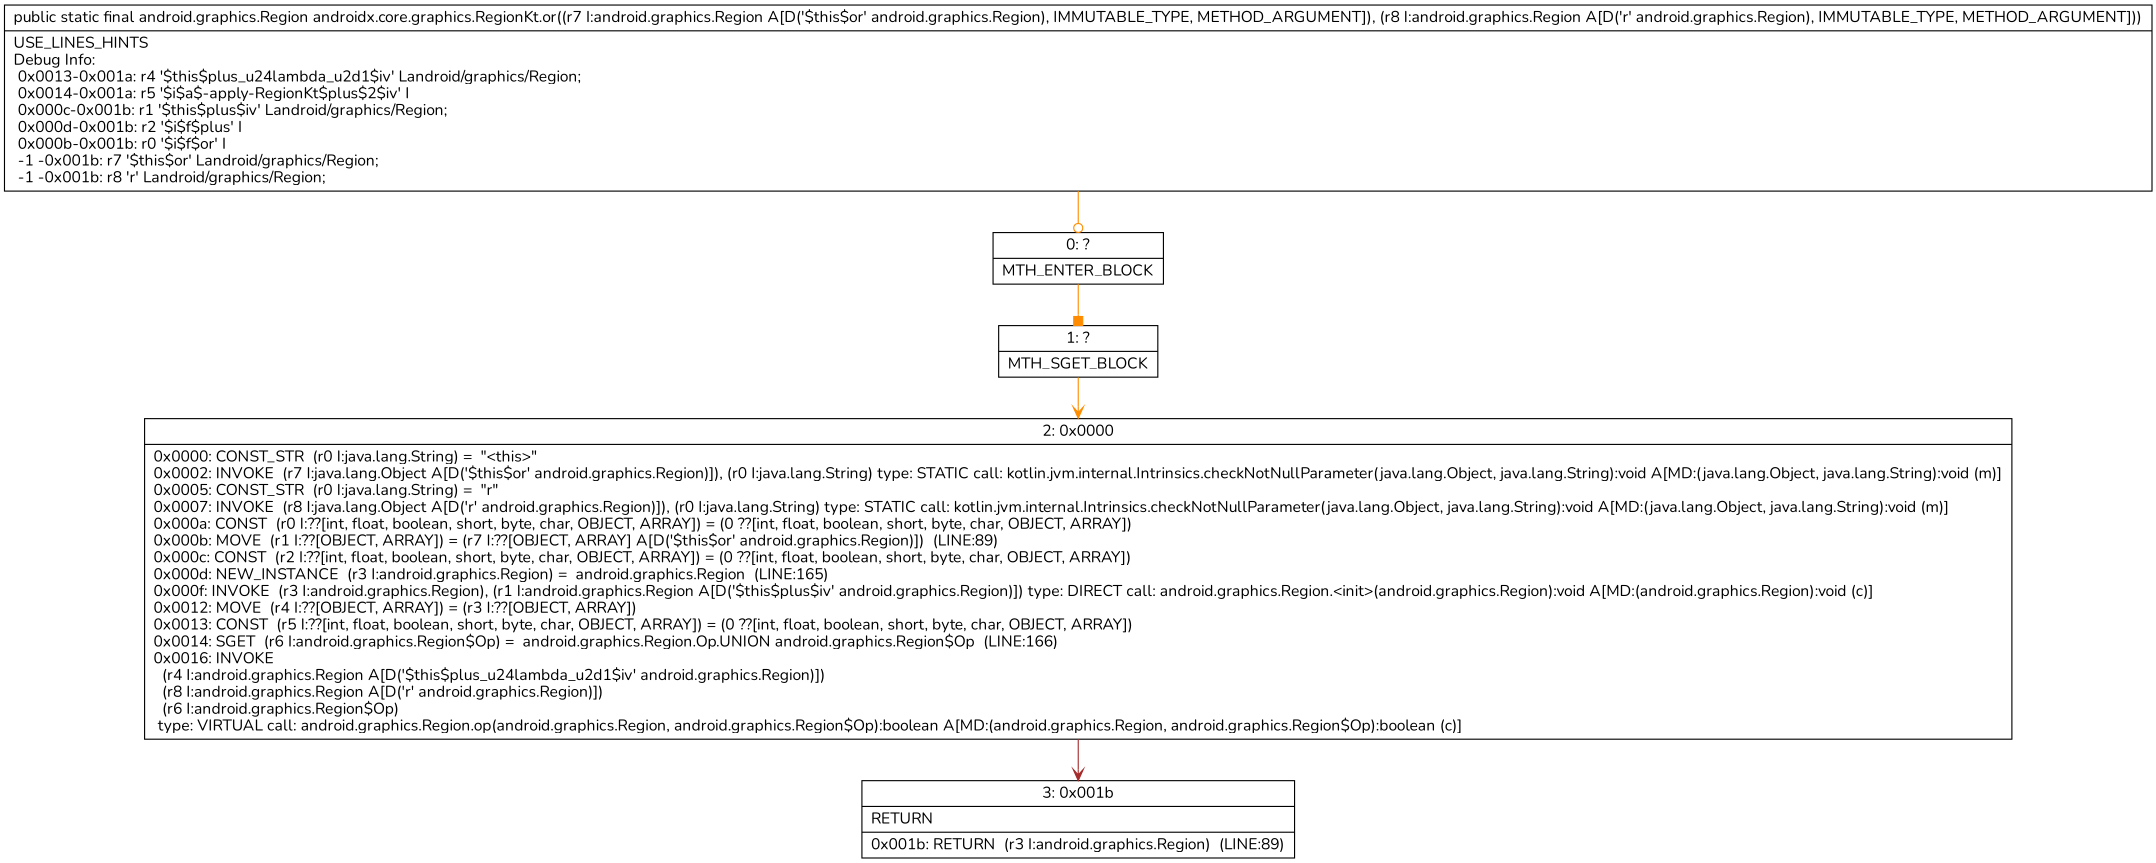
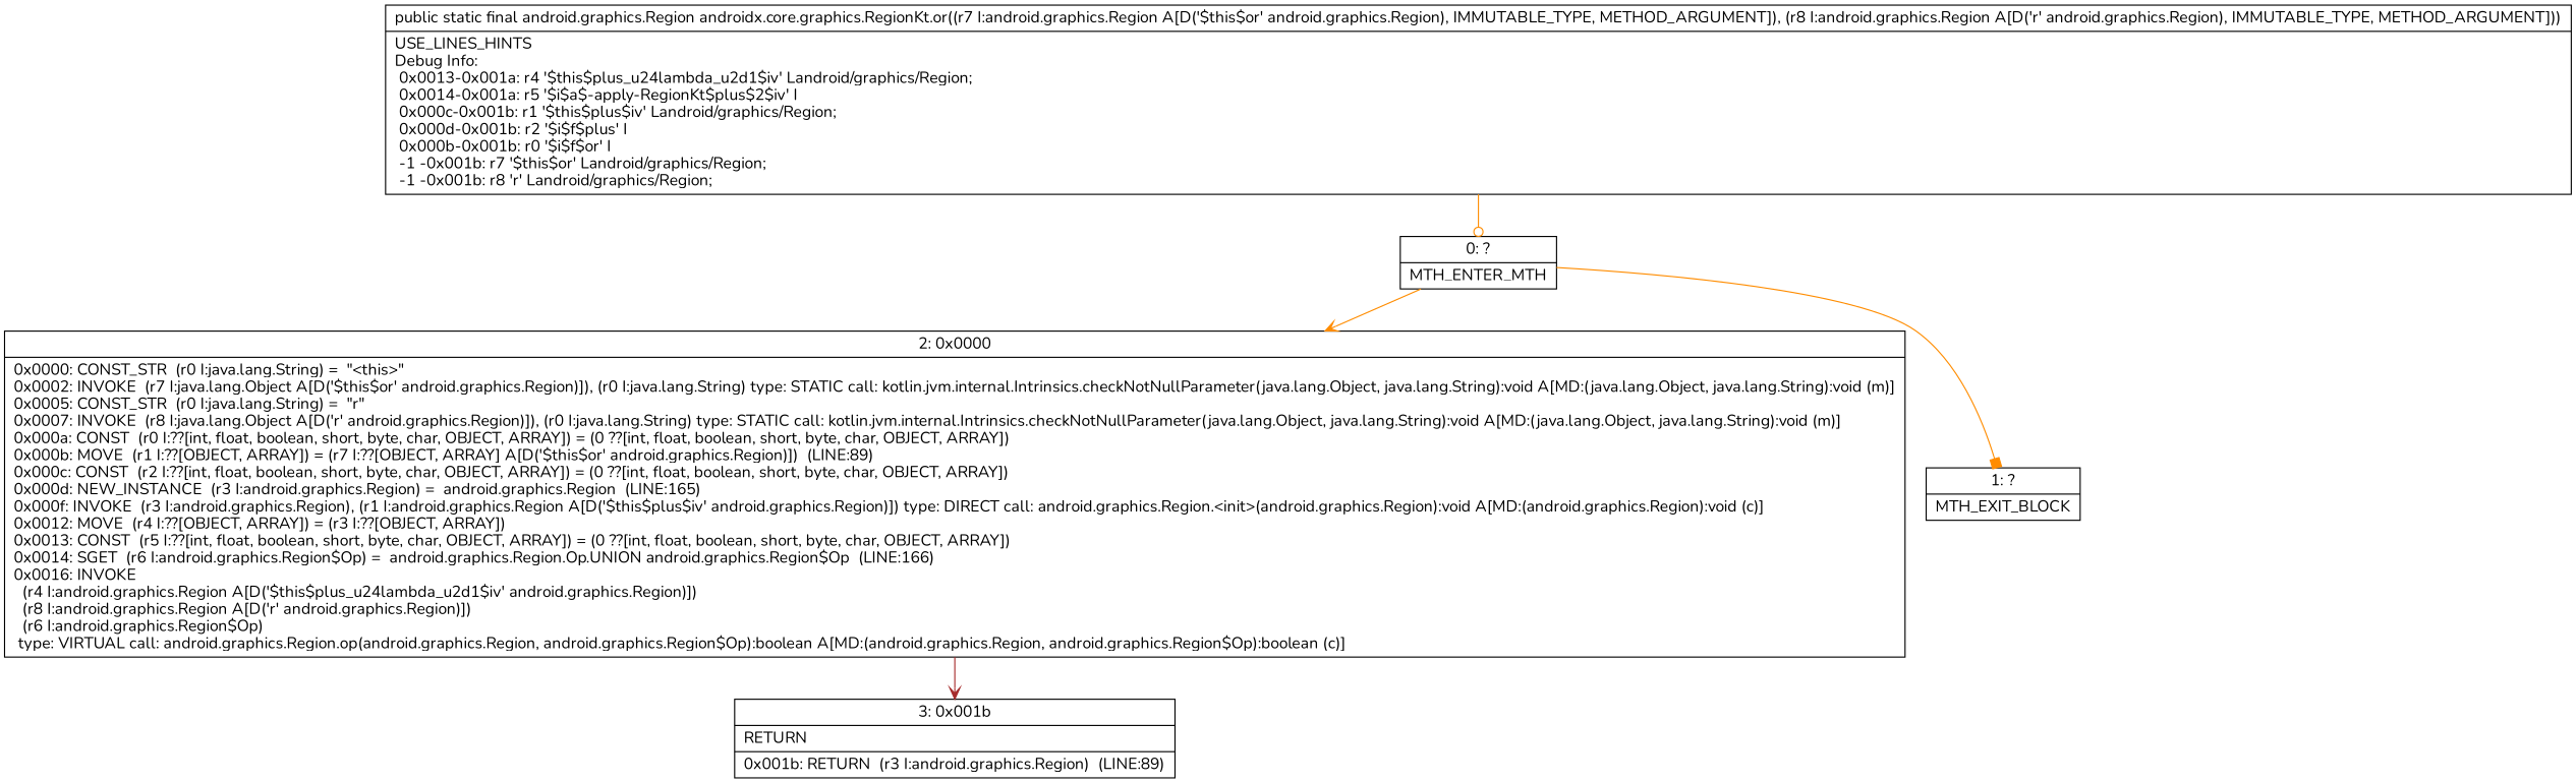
  digraph {
    fontname=Nunito
    node [fontname=Nunito shape=record]
    edge [arrowhead=vee color=darkorange fontname=Nunito]
-   n1 [label="{0\:\ ?|MTH_ENTER_BLOCK\l}"]
+   n1 [label="{0\:\ ?|MTH_ENTER_MTH\l}"]
    n2 [label="{2\:\ 0x0000|0x0000: CONST_STR  (r0 I:java.lang.String) =  \"\<this\>\" \l0x0002: INVOKE  (r7 I:java.lang.Object A[D('$this$or' android.graphics.Region)]), (r0 I:java.lang.String) type: STATIC call: kotlin.jvm.internal.Intrinsics.checkNotNullParameter(java.lang.Object, java.lang.String):void A[MD:(java.lang.Object, java.lang.String):void (m)]\l0x0005: CONST_STR  (r0 I:java.lang.String) =  \"r\" \l0x0007: INVOKE  (r8 I:java.lang.Object A[D('r' android.graphics.Region)]), (r0 I:java.lang.String) type: STATIC call: kotlin.jvm.internal.Intrinsics.checkNotNullParameter(java.lang.Object, java.lang.String):void A[MD:(java.lang.Object, java.lang.String):void (m)]\l0x000a: CONST  (r0 I:??[int, float, boolean, short, byte, char, OBJECT, ARRAY]) = (0 ??[int, float, boolean, short, byte, char, OBJECT, ARRAY]) \l0x000b: MOVE  (r1 I:??[OBJECT, ARRAY]) = (r7 I:??[OBJECT, ARRAY] A[D('$this$or' android.graphics.Region)])  (LINE:89)\l0x000c: CONST  (r2 I:??[int, float, boolean, short, byte, char, OBJECT, ARRAY]) = (0 ??[int, float, boolean, short, byte, char, OBJECT, ARRAY]) \l0x000d: NEW_INSTANCE  (r3 I:android.graphics.Region) =  android.graphics.Region  (LINE:165)\l0x000f: INVOKE  (r3 I:android.graphics.Region), (r1 I:android.graphics.Region A[D('$this$plus$iv' android.graphics.Region)]) type: DIRECT call: android.graphics.Region.\<init\>(android.graphics.Region):void A[MD:(android.graphics.Region):void (c)]\l0x0012: MOVE  (r4 I:??[OBJECT, ARRAY]) = (r3 I:??[OBJECT, ARRAY]) \l0x0013: CONST  (r5 I:??[int, float, boolean, short, byte, char, OBJECT, ARRAY]) = (0 ??[int, float, boolean, short, byte, char, OBJECT, ARRAY]) \l0x0014: SGET  (r6 I:android.graphics.Region$Op) =  android.graphics.Region.Op.UNION android.graphics.Region$Op  (LINE:166)\l0x0016: INVOKE  \l  (r4 I:android.graphics.Region A[D('$this$plus_u24lambda_u2d1$iv' android.graphics.Region)])\l  (r8 I:android.graphics.Region A[D('r' android.graphics.Region)])\l  (r6 I:android.graphics.Region$Op)\l type: VIRTUAL call: android.graphics.Region.op(android.graphics.Region, android.graphics.Region$Op):boolean A[MD:(android.graphics.Region, android.graphics.Region$Op):boolean (c)]\l}"]
-   n3 [label="{1\:\ ?|MTH_SGET_BLOCK\l}"]
+   n3 [label="{1\:\ ?|MTH_EXIT_BLOCK\l}"]
    n4 [label="{3\:\ 0x001b|RETURN\l|0x001b: RETURN  (r3 I:android.graphics.Region)  (LINE:89)\l}"]
    n5 [label="{public static final android.graphics.Region androidx.core.graphics.RegionKt.or((r7 I:android.graphics.Region A[D('$this$or' android.graphics.Region), IMMUTABLE_TYPE, METHOD_ARGUMENT]), (r8 I:android.graphics.Region A[D('r' android.graphics.Region), IMMUTABLE_TYPE, METHOD_ARGUMENT]))  | USE_LINES_HINTS\lDebug Info:\l  0x0013\-0x001a: r4 '$this$plus_u24lambda_u2d1$iv' Landroid\/graphics\/Region;\l  0x0014\-0x001a: r5 '$i$a$\-apply\-RegionKt$plus$2$iv' I\l  0x000c\-0x001b: r1 '$this$plus$iv' Landroid\/graphics\/Region;\l  0x000d\-0x001b: r2 '$i$f$plus' I\l  0x000b\-0x001b: r0 '$i$f$or' I\l  \-1 \-0x001b: r7 '$this$or' Landroid\/graphics\/Region;\l  \-1 \-0x001b: r8 'r' Landroid\/graphics\/Region;\l}"]
-   n3 -> n2
+   n1 -> n2
    n1 -> n3 [arrowhead=box]
    n2 -> n4 [color=brown]
    n5 -> n1 [arrowhead=odot]
  }
